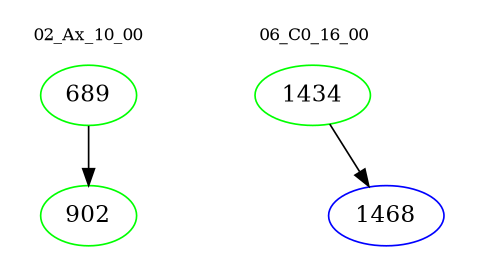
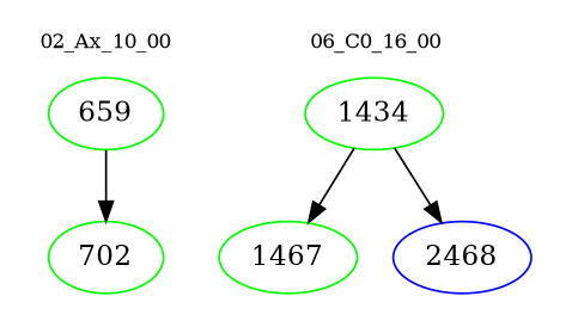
  digraph {
    node [color=green]
    edge [color=black]
-   n1 [label=689]
-   n2 [label=902]
+   n1 [label=659]
+   n2 [label=702]
    n3 [label=1434]
-   n5 [color=blue label=1468]
+   n4 [label=1467]
+   n5 [color=blue label=2468]
    subgraph cluster_1 {
      color=white
      fontsize=10
      label="02_Ax_10_00"
      n1
      n2
    }
    subgraph cluster_2 {
      color=white
      fontsize=10
      label="06_C0_16_00"
      n3
+     n4
      n5
    }
    n1 -> n2
+   n3 -> n4
    n3 -> n5
  }
